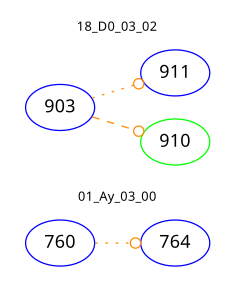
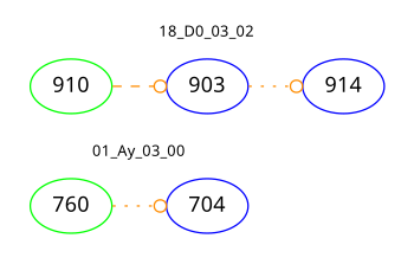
  digraph {
    fontname="Noto Sans"
    rankdir=LR
    node [color=blue fontname="Noto Sans"]
    edge [arrowhead=odot color=darkorange fontname="Noto Sans" style=dotted]
-   n1 [label=760]
-   n2 [label=764]
+   n1 [color=green label=760]
+   n2 [label=704]
    n3 [color=green label=910]
    n4 [label=903]
-   n5 [label=911]
+   n5 [label=914]
    subgraph cluster_1 {
      color=white
      fontsize=10
      label="01_Ay_03_00"
      n1
      n2
    }
    subgraph cluster_2 {
      color=white
      fontsize=10
      label="18_D0_03_02"
      n3
      n4
      n5
    }
    n1 -> n2
-   n4 -> n3 [style=dashed]
+   n3 -> n4 [style=dashed]
    n4 -> n5
  }
